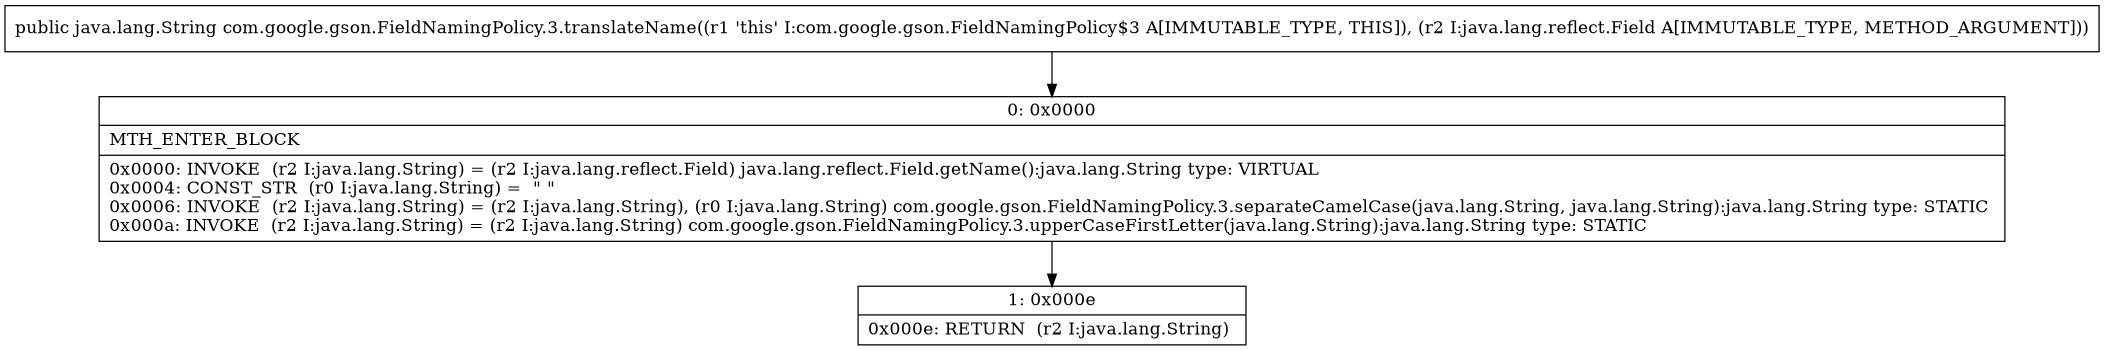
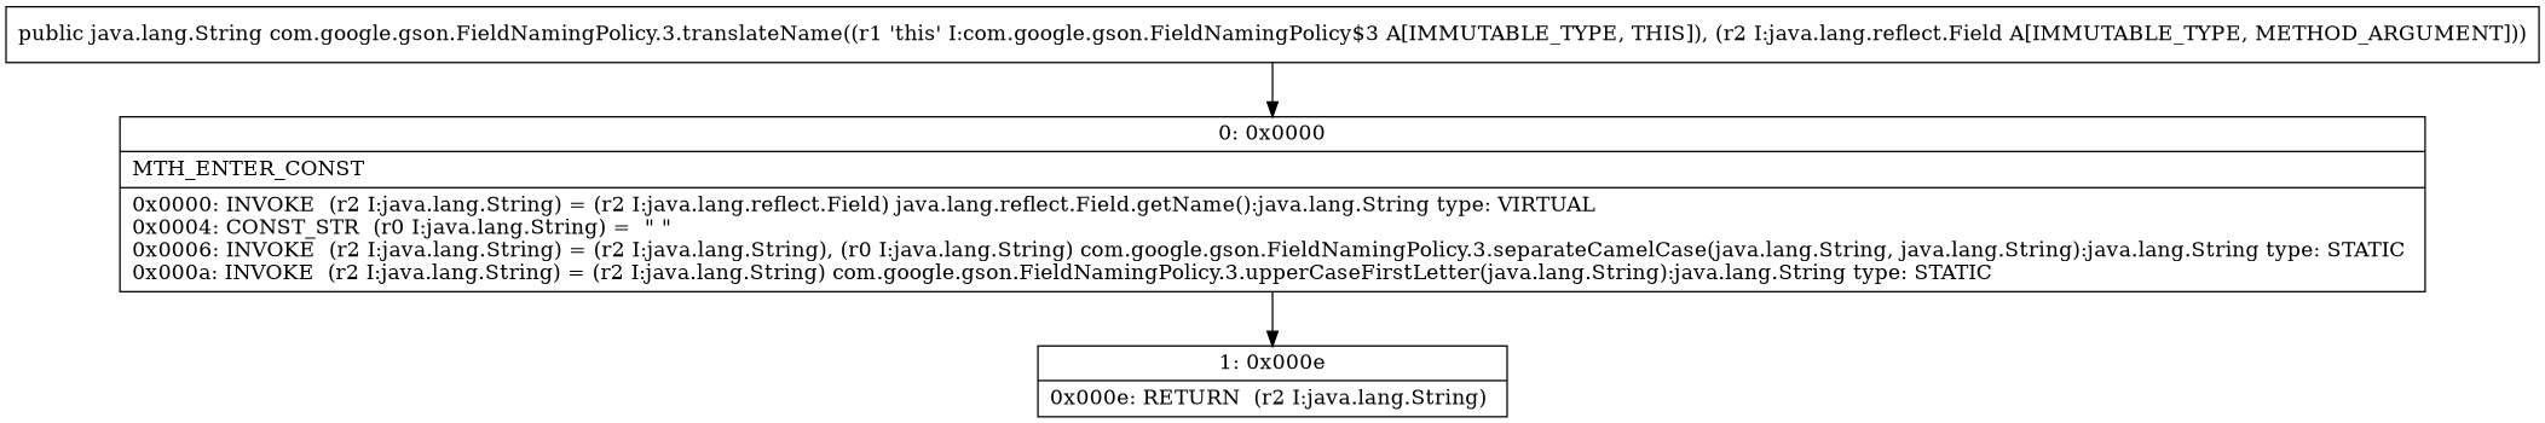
  digraph {
    node [shape=record]
-   n1 [label="{0\:\ 0x0000|MTH_ENTER_BLOCK\l|0x0000: INVOKE  (r2 I:java.lang.String) = (r2 I:java.lang.reflect.Field) java.lang.reflect.Field.getName():java.lang.String type: VIRTUAL \l0x0004: CONST_STR  (r0 I:java.lang.String) =  \" \" \l0x0006: INVOKE  (r2 I:java.lang.String) = (r2 I:java.lang.String), (r0 I:java.lang.String) com.google.gson.FieldNamingPolicy.3.separateCamelCase(java.lang.String, java.lang.String):java.lang.String type: STATIC \l0x000a: INVOKE  (r2 I:java.lang.String) = (r2 I:java.lang.String) com.google.gson.FieldNamingPolicy.3.upperCaseFirstLetter(java.lang.String):java.lang.String type: STATIC \l}"]
+   n1 [label="{0\:\ 0x0000|MTH_ENTER_CONST\l|0x0000: INVOKE  (r2 I:java.lang.String) = (r2 I:java.lang.reflect.Field) java.lang.reflect.Field.getName():java.lang.String type: VIRTUAL \l0x0004: CONST_STR  (r0 I:java.lang.String) =  \" \" \l0x0006: INVOKE  (r2 I:java.lang.String) = (r2 I:java.lang.String), (r0 I:java.lang.String) com.google.gson.FieldNamingPolicy.3.separateCamelCase(java.lang.String, java.lang.String):java.lang.String type: STATIC \l0x000a: INVOKE  (r2 I:java.lang.String) = (r2 I:java.lang.String) com.google.gson.FieldNamingPolicy.3.upperCaseFirstLetter(java.lang.String):java.lang.String type: STATIC \l}"]
    n2 [label="{1\:\ 0x000e|0x000e: RETURN  (r2 I:java.lang.String) \l}"]
    n3 [label="{public java.lang.String com.google.gson.FieldNamingPolicy.3.translateName((r1 'this' I:com.google.gson.FieldNamingPolicy$3 A[IMMUTABLE_TYPE, THIS]), (r2 I:java.lang.reflect.Field A[IMMUTABLE_TYPE, METHOD_ARGUMENT])) }"]
    n1 -> n2
    n3 -> n1
  }
